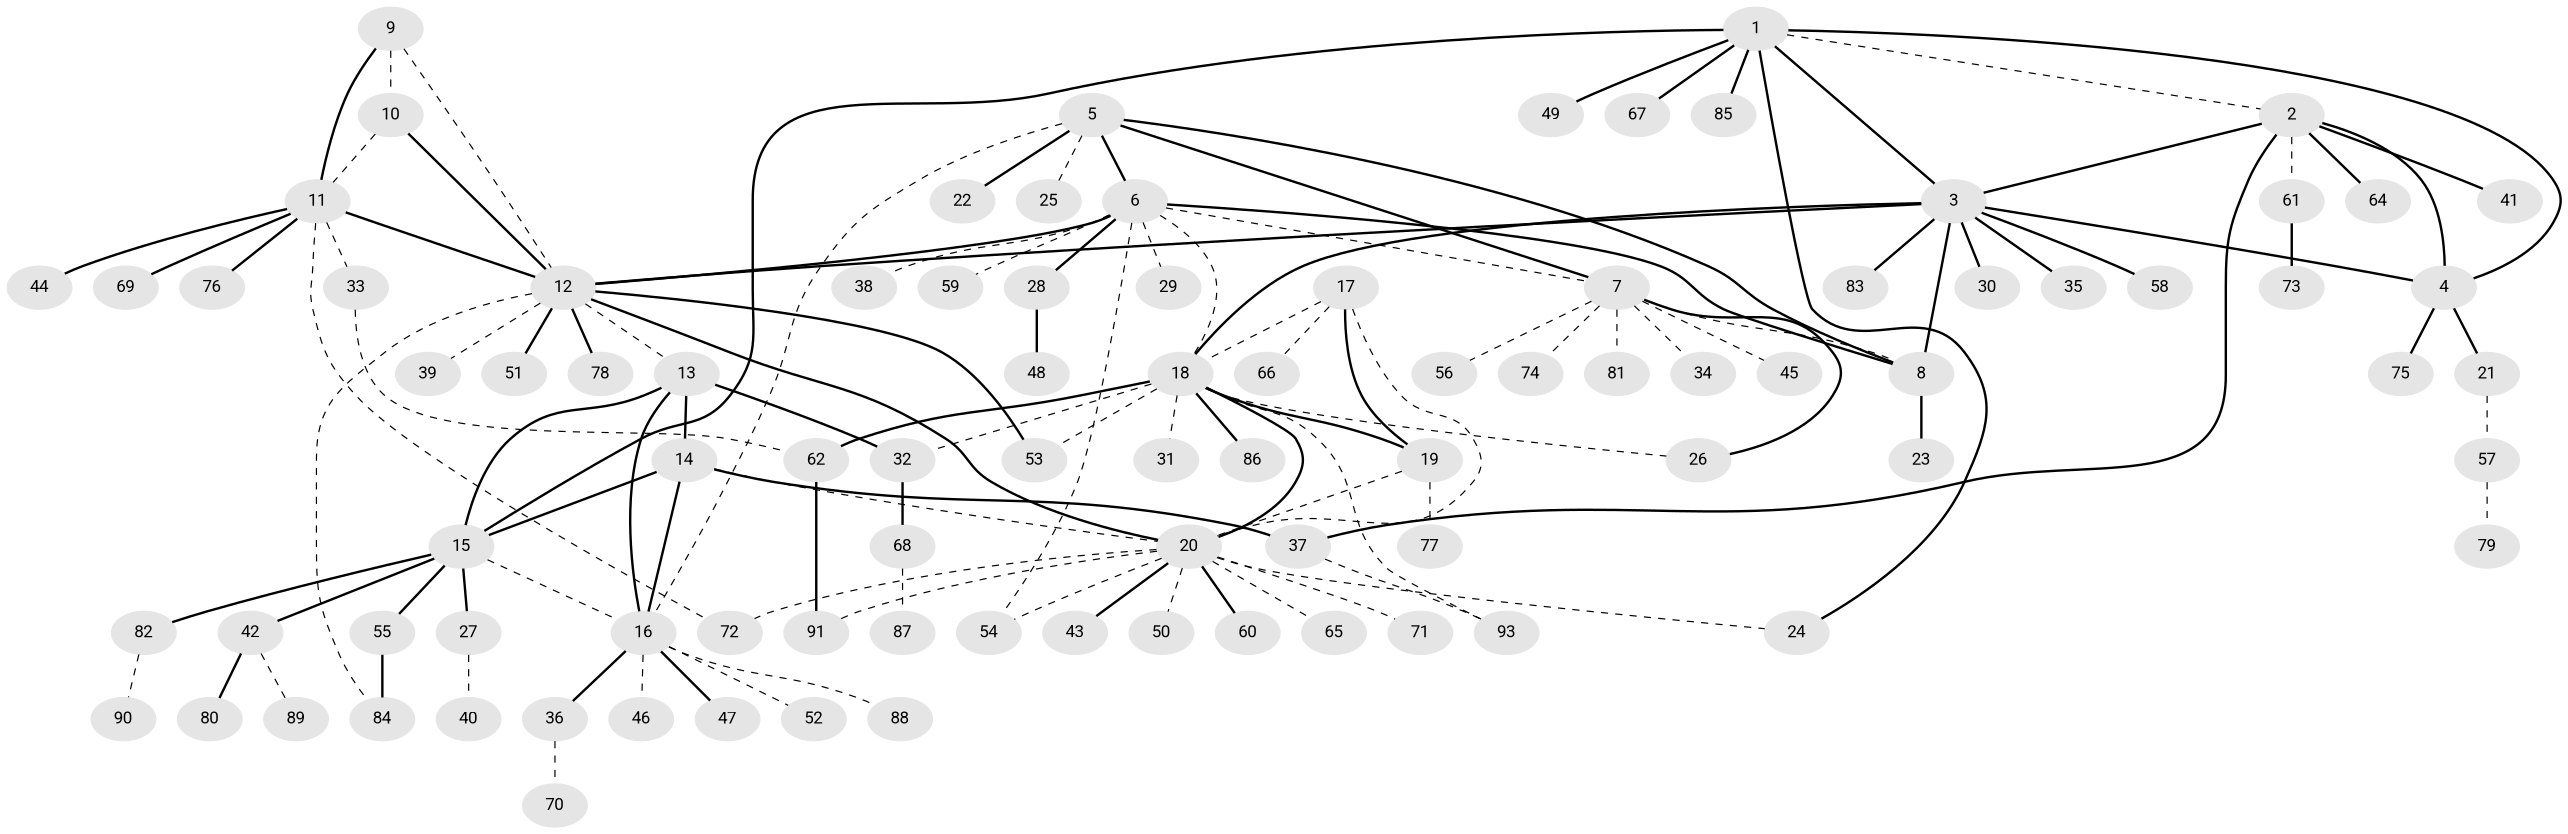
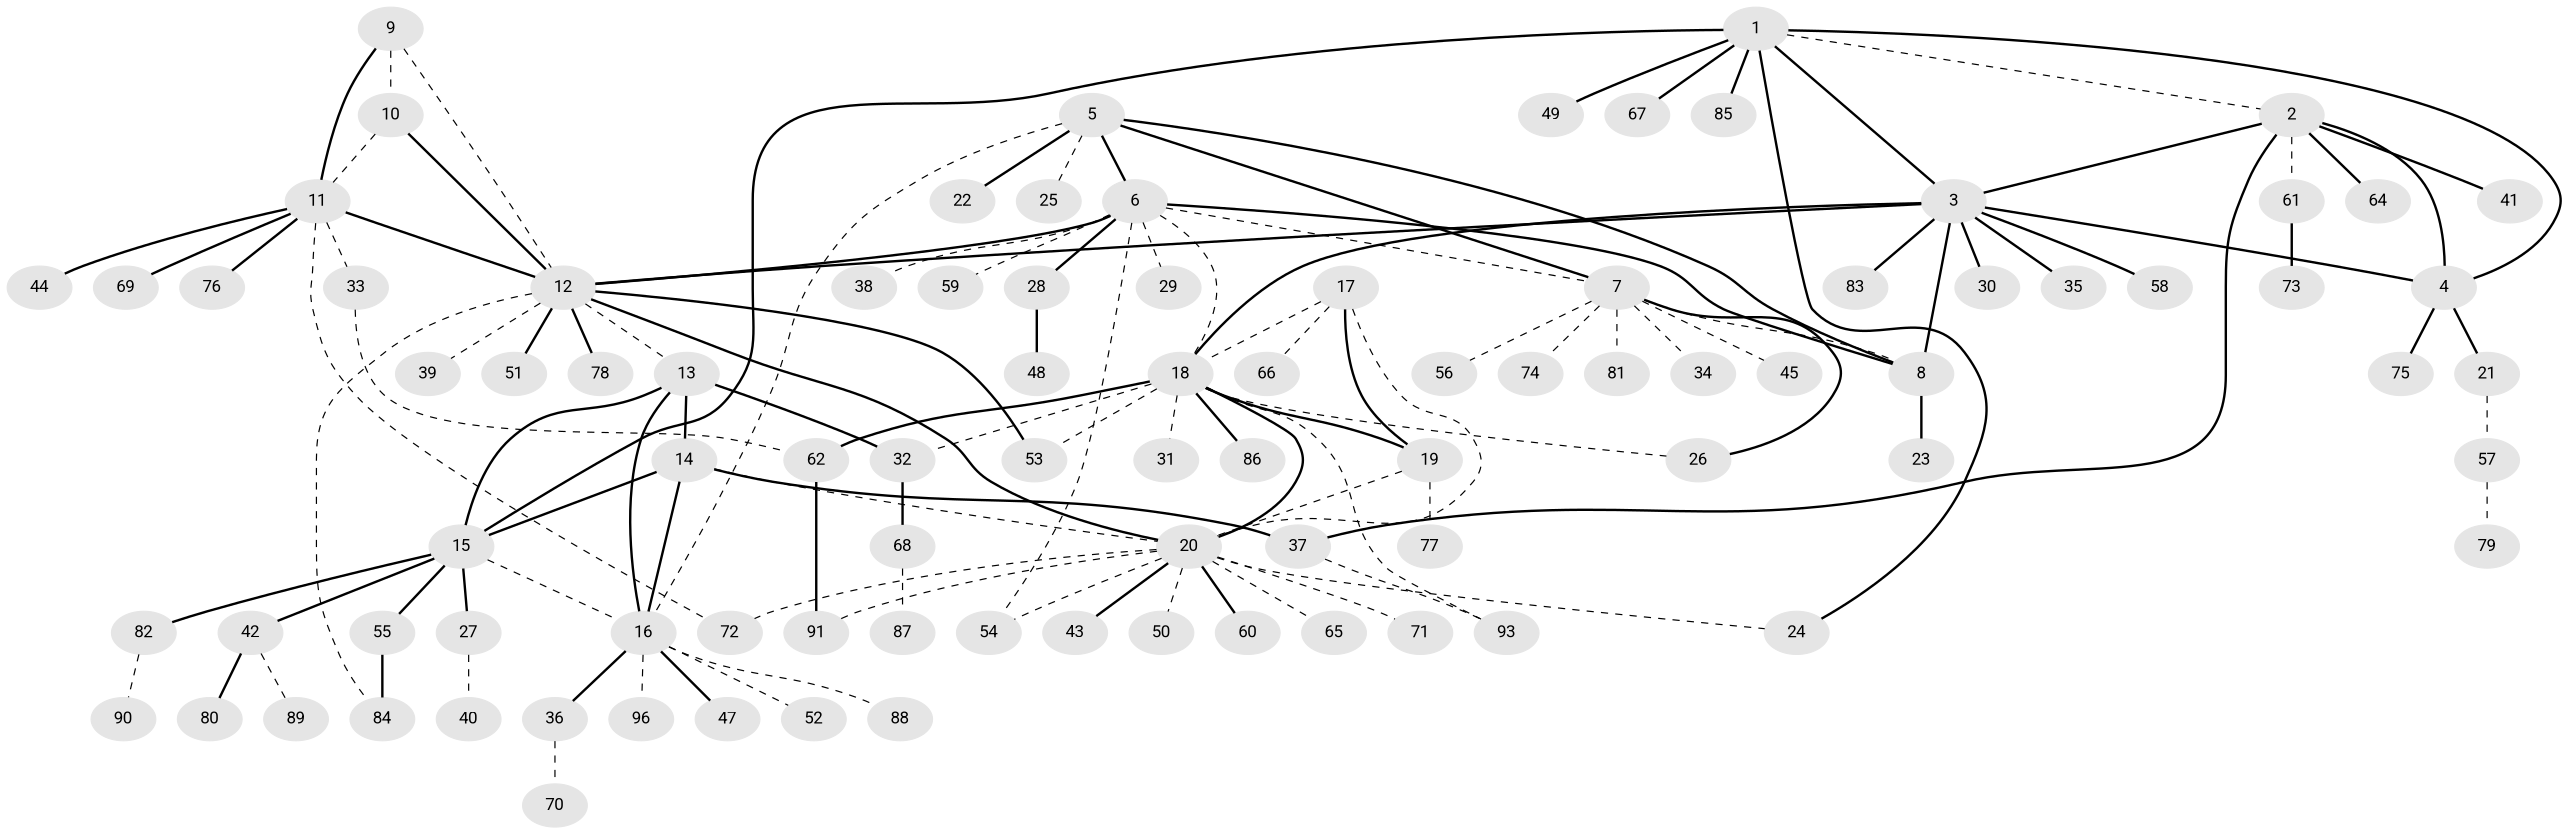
  graph {
    fontname=Roboto
    node [color=gray90 fontname=Roboto style=filled]
    edge [fontname=Roboto style=bold]
    1
    2
    3
    4
    15
    24
    49
    67
    85
    37
    41
    61
    64
    8
    12
    18
    30
    35
    58
    83
    21
    75
    16
    27
    42
    55
    82
    n28 [label=93]
    73
    23
    13
    20
    39
    51
    53
    78
    84
    26
    32
    19
    31
    62
    86
    57
    5
    6
    7
    22
    25
    28
    29
    38
    54
    59
    34
    45
    56
    74
    81
    36
-   46
+   46 [label=96]
    47
    52
    88
    48
    9
    10
    11
    33
    44
    69
    72
    76
    14
    43
    50
    60
    65
    71
    91
    68
    40
    80
    89
    90
    70
    17
    66
    77
    79
    87
    1 -- 2 [style=dashed]
    1 -- 3
    1 -- 4
    1 -- 15
    1 -- 24
    1 -- 49
    1 -- 67
    1 -- 85
    2 -- 3
    2 -- 4
    2 -- 37
    2 -- 41
    2 -- 61 [style=dashed]
    2 -- 64
    3 -- 4
    3 -- 8
    3 -- 12
    3 -- 18
    3 -- 30
    3 -- 35
    3 -- 58
    3 -- 83
    4 -- 21
    4 -- 75
    15 -- 16 [style=dashed]
    15 -- 27
    15 -- 42
    15 -- 55
    15 -- 82
    37 -- n28 [style=dashed]
    61 -- 73
    8 -- 23
    12 -- 13 [style=dashed]
    12 -- 20
    12 -- 39 [style=dashed]
    12 -- 51
    12 -- 53
    12 -- 78
    12 -- 84 [style=dashed]
    18 -- n28 [style=dashed]
    18 -- 20
    18 -- 53 [style=dashed]
    18 -- 26 [style=dashed]
    18 -- 32 [style=dashed]
    18 -- 19
    18 -- 31 [style=dashed]
    18 -- 62
    18 -- 86
    21 -- 57 [style=dashed]
    16 -- 36
    16 -- 46 [style=dashed]
    16 -- 47
    16 -- 52 [style=dashed]
    16 -- 88 [style=dashed]
    27 -- 40 [style=dashed]
    42 -- 80
    42 -- 89 [style=dashed]
    55 -- 84
    82 -- 90 [style=dashed]
    13 -- 15
    13 -- 16
    13 -- 32
    13 -- 14
    20 -- 24 [style=dashed]
    20 -- 54 [style=dashed]
    20 -- 72 [style=dashed]
    20 -- 43
    20 -- 50 [style=dashed]
    20 -- 60
    20 -- 65 [style=dashed]
    20 -- 71 [style=dashed]
    20 -- 91 [style=dashed]
    32 -- 68
    19 -- 20 [style=dashed]
    19 -- 77 [style=dashed]
    62 -- 91
    57 -- 79 [style=dashed]
    5 -- 8
    5 -- 16 [style=dashed]
    5 -- 6
    5 -- 7
    5 -- 22
    5 -- 25 [style=dashed]
    6 -- 8
    6 -- 12
    6 -- 18 [style=dashed]
    6 -- 7 [style=dashed]
    6 -- 28
    6 -- 29 [style=dashed]
    6 -- 38 [style=dashed]
    6 -- 54 [style=dashed]
    6 -- 59 [style=dashed]
    7 -- 8 [style=dashed]
    7 -- 26
    7 -- 34 [style=dashed]
    7 -- 45 [style=dashed]
    7 -- 56 [style=dashed]
    7 -- 74 [style=dashed]
    7 -- 81 [style=dashed]
    28 -- 48
    36 -- 70 [style=dashed]
    9 -- 12 [style=dashed]
    9 -- 10 [style=dashed]
    9 -- 11
    10 -- 12
    10 -- 11 [style=dashed]
    11 -- 12
    11 -- 33 [style=dashed]
    11 -- 44
    11 -- 69
    11 -- 72 [style=dashed]
    11 -- 76
    33 -- 62 [style=dashed]
    14 -- 15
    14 -- 37
    14 -- 16
    14 -- 20 [style=dashed]
    68 -- 87 [style=dashed]
    17 -- 18 [style=dashed]
    17 -- 20 [style=dashed]
    17 -- 19
    17 -- 66 [style=dashed]
  }
